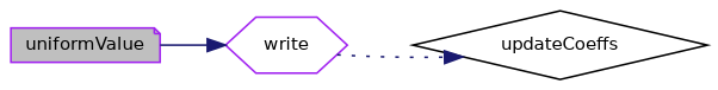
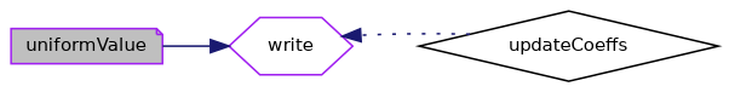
  digraph {
    rankdir=LR
    node [color=purple fontname=Helvetica fontsize=10]
    edge [color=midnightblue fontname=Helvetica fontsize=10 labelfontname=Helvetica labelfontsize=10]
    n1 [fillcolor=grey75 fontcolor=black height=0.2 label=uniformValue shape=note style=filled width=0.4]
    n2 [height=0.2 label=write shape=hexagon width=0.4]
    n3 [color=black height=0.2 label=updateCoeffs shape=diamond width=0.4]
    n1 -> n2 [style=solid]
-   n2 -> n3 [style=dotted]
+   n3 -> n2 [style=dotted]
  }
